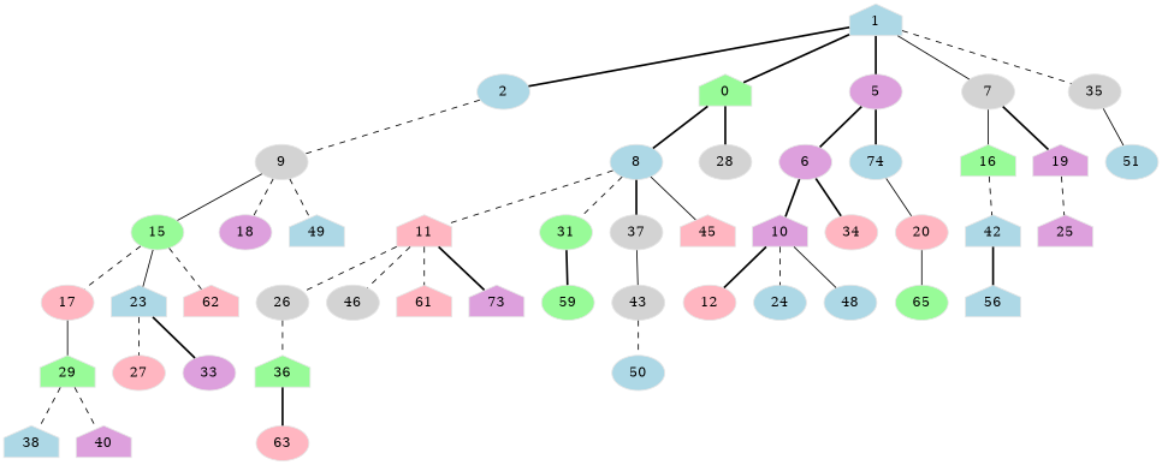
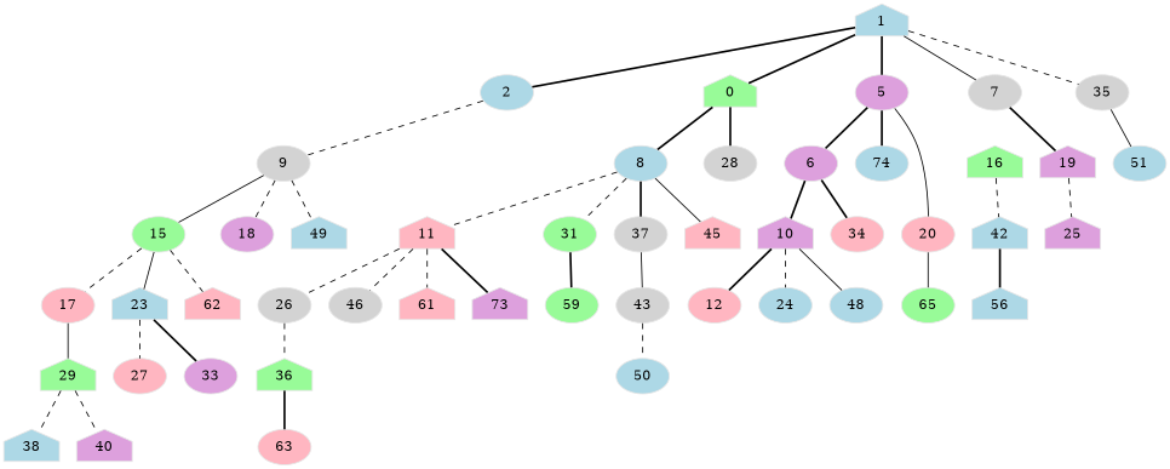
  graph {
    node [color=gray90 fillcolor=lightblue shape=ellipse style=filled]
    edge [style=dashed]
    1 [shape=house super="+4"]
    2
    n3 [fillcolor=palegreen label=0 shape=house super="+22"]
    5 [fillcolor=plum super="+30"]
    7 [fillcolor=lightgrey super="+47"]
    35 [fillcolor=lightgrey super="+74"]
    9 [fillcolor=lightgrey super="+54"]
    8 [super="+57"]
    28 [fillcolor=lightgrey super="+69"]
    6 [fillcolor=plum super="+71"]
    n11 [label=74]
    20 [fillcolor=lightpink super="+53"]
    16 [fillcolor=palegreen shape=house super="+39"]
    19 [fillcolor=plum shape=house super="+21"]
    51
    15 [fillcolor=palegreen super="+44"]
    18 [fillcolor=plum]
    49 [shape=house]
    11 [fillcolor=lightpink shape=house super="+13"]
    31 [fillcolor=palegreen super="+55"]
    37 [fillcolor=lightgrey]
    45 [fillcolor=lightpink shape=house]
    10 [fillcolor=plum shape=house super="+52"]
    34 [fillcolor=lightpink]
    65 [fillcolor=palegreen super="+67"]
    12 [fillcolor=lightpink]
    24
    48 [super="+68"]
    42 [shape=house super="+70"]
    25 [fillcolor=plum shape=house]
    26 [fillcolor=lightgrey]
    46 [fillcolor=lightgrey]
    61 [fillcolor=lightpink shape=house]
    73 [fillcolor=plum shape=house]
    59 [fillcolor=palegreen]
    43 [fillcolor=lightgrey super="+66"]
    17 [fillcolor=lightpink super="+60"]
    23 [shape=house super="+64"]
    62 [fillcolor=lightpink shape=house]
    36 [fillcolor=palegreen shape=house super="+72"]
    29 [fillcolor=palegreen shape=house super="+32"]
    27 [fillcolor=lightpink super="+41"]
    33 [fillcolor=plum]
    56 [shape=house]
    38 [shape=house]
    40 [fillcolor=plum shape=house super="+58"]
    63 [fillcolor=lightpink]
    50
    1 -- 2 [style=bold]
    1 -- n3 [style=bold]
    1 -- 5 [style=bold]
    1 -- 7 [style=solid]
    1 -- 35
    2 -- 9
    n3 -- 8 [style=bold]
    n3 -- 28 [style=bold]
    5 -- 6 [style=bold]
    5 -- n11 [style=bold]
-   n11 -- 20 [style=solid]
-   7 -- 16 [style=solid]
+   5 -- 20 [style=solid]
    7 -- 19 [style=bold]
    35 -- 51 [style=solid]
    9 -- 15 [style=solid]
    9 -- 18
    9 -- 49
    8 -- 11
    8 -- 31
    8 -- 37 [style=bold]
    8 -- 45 [style=solid]
    6 -- 10 [style=bold]
    6 -- 34 [style=bold]
    20 -- 65 [style=solid]
    16 -- 42
    19 -- 25
    15 -- 17
    15 -- 23 [style=solid]
    15 -- 62
    11 -- 26
    11 -- 46
    11 -- 61
    11 -- 73 [style=bold]
    31 -- 59 [style=bold]
    37 -- 43 [style=solid]
    10 -- 12 [style=bold]
    10 -- 24
    10 -- 48 [style=solid]
    42 -- 56 [style=bold]
    26 -- 36
    43 -- 50
    17 -- 29 [style=solid]
    23 -- 27
    23 -- 33 [style=bold]
    36 -- 63 [style=bold]
    29 -- 38
    29 -- 40
  }
